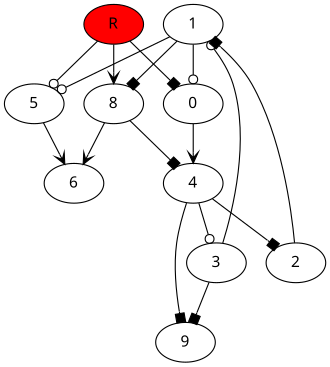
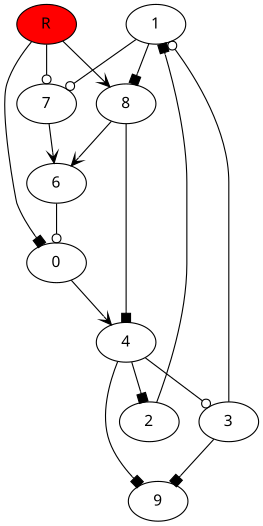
  digraph {
    fontname="Noto Sans"
    node [fontname="Noto Sans"]
    edge [arrowhead=box fontname="Noto Sans"]
    1
-   5
+   5 [label=7]
    n3 [label=0]
    8
    6
    4
    2
    3
    9
    R [fillcolor="#ff0000" style=filled]
    1 -> 5 [arrowhead=odot]
-   1 -> n3 [arrowhead=odot]
+   6 -> n3 [arrowhead=odot]
    1 -> 8
    5 -> 6 [arrowhead=vee]
    n3 -> 4 [arrowhead=vee]
    8 -> 6 [arrowhead=vee]
    8 -> 4
    4 -> 2
    4 -> 3 [arrowhead=odot]
    4 -> 9
    2 -> 1
    3 -> 1 [arrowhead=odot]
    3 -> 9
    R -> 5 [arrowhead=odot]
    R -> n3
    R -> 8 [arrowhead=vee]
  }
